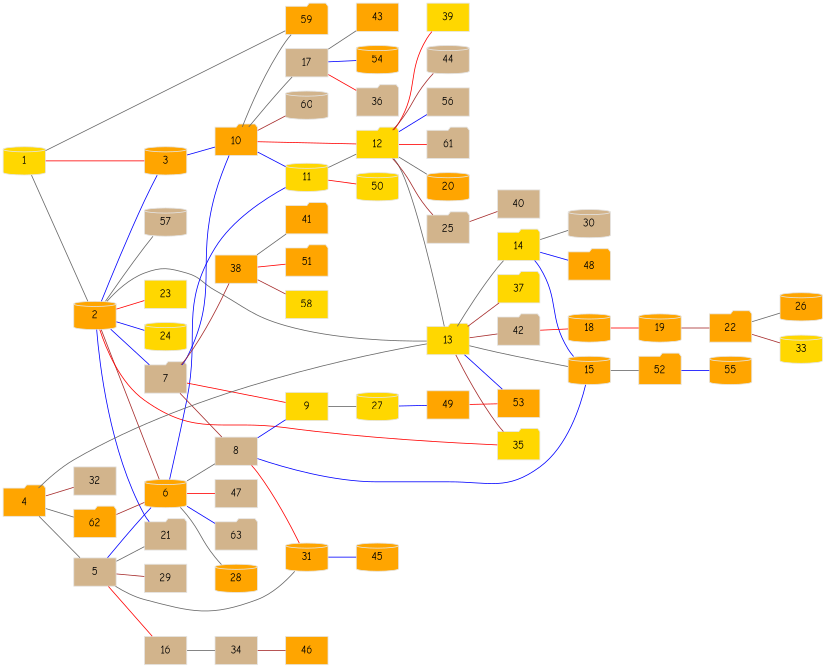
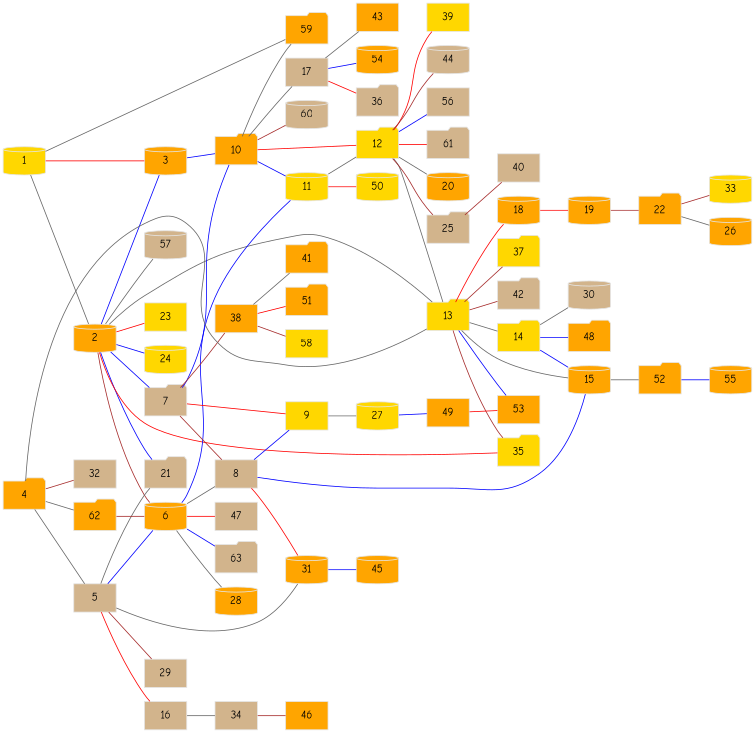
  graph {
    fontname="Comic Neue"
    rankdir=LR
    node [color=gray90 fillcolor=orange fontname="Comic Neue" shape=cylinder style=filled]
    edge [color=gray40 fontname="Comic Neue"]
    1 [fillcolor=gold]
    2
    3
    59 [shape=folder]
    6
    7 [fillcolor=tan shape=folder]
    13 [fillcolor=gold shape=folder]
    21 [fillcolor=tan shape=folder]
    23 [fillcolor=gold shape=box]
    24 [fillcolor=gold]
    35 [fillcolor=gold shape=folder]
    57 [fillcolor=tan]
    10 [shape=folder]
    8 [fillcolor=tan shape=box]
    11 [fillcolor=gold]
    28
    47 [fillcolor=tan shape=box]
    63 [fillcolor=tan shape=folder]
    9 [fillcolor=gold shape=box]
    38 [shape=box]
    15
    14 [fillcolor=gold shape=folder]
    18
    37 [fillcolor=gold shape=folder]
    42 [fillcolor=tan shape=folder]
    53 [shape=box]
    12 [fillcolor=gold shape=folder]
    17 [fillcolor=tan shape=box]
    60 [fillcolor=tan]
    4 [shape=folder]
    5 [fillcolor=tan shape=box]
    32 [fillcolor=tan shape=box]
    62 [shape=folder]
    16 [fillcolor=tan shape=box]
    29 [fillcolor=tan shape=box]
    31
    34 [fillcolor=tan shape=box]
    45
    50 [fillcolor=gold]
    27 [fillcolor=gold]
    41 [shape=folder]
    51 [shape=folder]
    58 [fillcolor=gold shape=box]
    52 [shape=folder]
    49 [shape=box]
    20
    25 [fillcolor=tan shape=folder]
    39 [fillcolor=gold shape=box]
    44 [fillcolor=tan]
    56 [fillcolor=tan shape=box]
    61 [fillcolor=tan shape=folder]
    36 [fillcolor=tan shape=folder]
    43 [shape=box]
    54
    40 [fillcolor=tan shape=box]
    30 [fillcolor=tan]
    48 [shape=folder]
    19
    55
    46 [shape=box]
    22 [shape=folder]
    26
    33 [fillcolor=gold]
    1 -- 2
    1 -- 3 [color=red]
    1 -- 59
    2 -- 3 [color=blue]
    2 -- 6 [color=brown]
    2 -- 7 [color=blue]
    2 -- 13
    2 -- 21 [color=blue]
    2 -- 23 [color=red]
    2 -- 24 [color=blue]
    2 -- 35 [color=red]
    2 -- 57
    3 -- 10 [color=blue]
    6 -- 8
    6 -- 11 [color=blue]
    6 -- 28
    6 -- 47 [color=red]
    6 -- 63 [color=blue]
    7 -- 10 [color=blue]
    7 -- 8 [color=brown]
    7 -- 9 [color=red]
    7 -- 38 [color=brown]
    13 -- 35 [color=brown]
    13 -- 15
    13 -- 14
-   42 -- 18 [color=red]
+   13 -- 18 [color=red]
    13 -- 37 [color=brown]
    13 -- 42 [color=brown]
    13 -- 53 [color=blue]
    10 -- 59
    10 -- 11 [color=blue]
    10 -- 12 [color=red]
    10 -- 17
    10 -- 60 [color=brown]
    8 -- 9 [color=blue]
    8 -- 15 [color=blue]
    8 -- 31 [color=red]
    11 -- 12
    11 -- 50 [color=red]
    9 -- 27
    38 -- 41
    38 -- 51 [color=red]
    38 -- 58 [color=brown]
    15 -- 52
    14 -- 15 [color=blue]
    14 -- 30
    14 -- 48 [color=blue]
    18 -- 19 [color=red]
    12 -- 13
    12 -- 20
    12 -- 25 [color=brown]
    12 -- 39 [color=red]
    12 -- 44 [color=brown]
    12 -- 56 [color=blue]
    12 -- 61 [color=red]
    17 -- 36 [color=red]
    17 -- 43
    17 -- 54 [color=blue]
    4 -- 13
    4 -- 5
    4 -- 32 [color=brown]
    4 -- 62
    5 -- 6 [color=blue]
    5 -- 21
    5 -- 16 [color=red]
    5 -- 29 [color=brown]
    5 -- 31
    62 -- 6 [color=brown]
    16 -- 34
    31 -- 45 [color=blue]
    34 -- 46 [color=brown]
    27 -- 49 [color=blue]
    52 -- 55 [color=blue]
    49 -- 53 [color=red]
    25 -- 40 [color=brown]
    19 -- 22 [color=brown]
    22 -- 26
    22 -- 33 [color=brown]
  }
